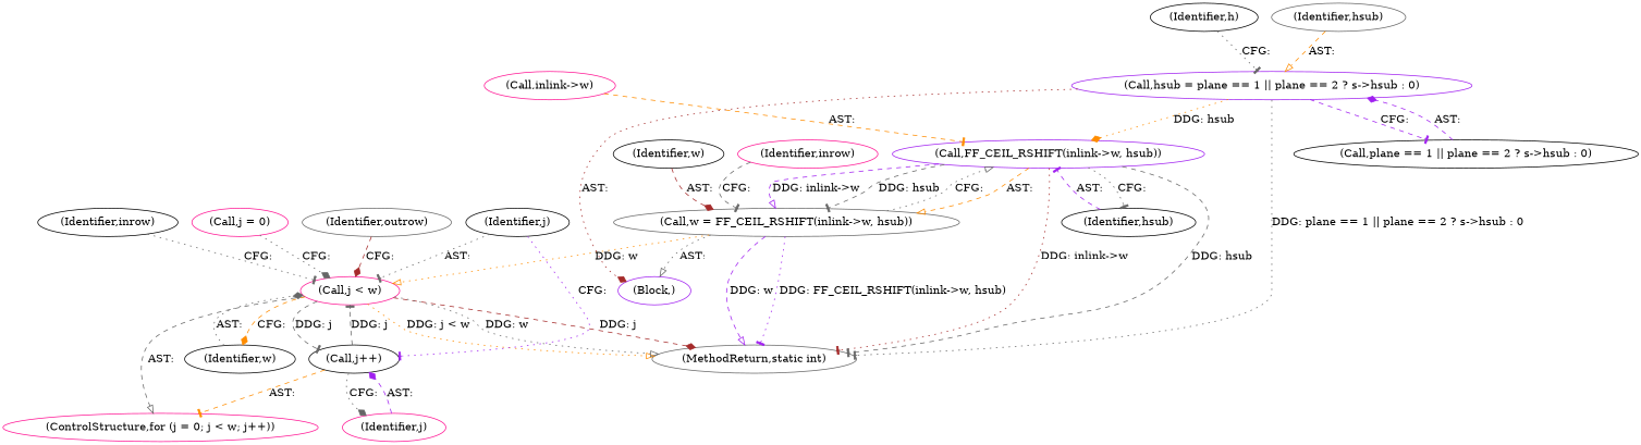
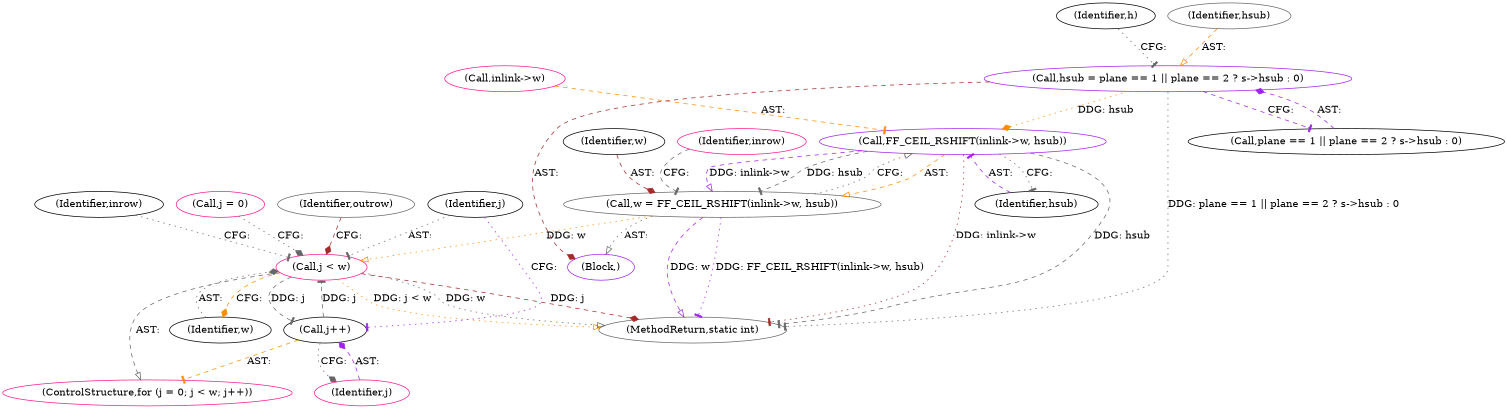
  digraph {
    node [color=black]
    edge [arrowhead=tee color=gray40 style=dashed]
    n1 [color=purple label="(Call,FF_CEIL_RSHIFT(inlink->w, hsub))"]
    n2 [color=gray40 label="(Call,w = FF_CEIL_RSHIFT(inlink->w, hsub))"]
    n3 [color=gray40 label="(MethodReturn,static int)"]
    n4 [label="(Identifier,hsub)"]
    n5 [color=purple label="(Block,)"]
    n6 [color=deeppink label="(Call,j < w)"]
    n7 [color=purple label="(Call,hsub = plane == 1 || plane == 2 ? s->hsub : 0)"]
    n8 [label="(Call,plane == 1 || plane == 2 ? s->hsub : 0)"]
    n9 [label="(Call,j++)"]
    n10 [color=deeppink label="(ControlStructure,for (j = 0; j < w; j++))"]
    n11 [label="(Identifier,w)"]
    n12 [color=deeppink label="(Identifier,j)"]
    n13 [color=deeppink label="(Call,j = 0)"]
    n14 [color=gray40 label="(Identifier,outrow)"]
    n15 [label="(Identifier,w)"]
    n16 [color=deeppink label="(Call,inlink->w)"]
    n17 [label="(Identifier,j)"]
    n18 [color=deeppink label="(Identifier,inrow)"]
    n19 [label="(Identifier,h)"]
    n20 [label="(Identifier,inrow)"]
    n21 [color=gray40 label="(Identifier,hsub)"]
    n1 -> n2 [arrowhead=onormal color=darkorange label="AST: "]
    n1 -> n2 [arrowhead=onormal color=purple label="DDG: inlink->w"]
    n1 -> n2 [label="DDG: hsub"]
    n1 -> n3 [color=brown label="DDG: inlink->w" style=dotted]
    n1 -> n3 [label="DDG: hsub"]
    n1 -> n4 [label="CFG: " style=dotted]
    n2 -> n1 [arrowhead=onormal label="CFG: " style=dotted]
    n2 -> n3 [arrowhead=onormal color=purple label="DDG: w"]
    n2 -> n3 [color=purple label="DDG: FF_CEIL_RSHIFT(inlink->w, hsub)" style=dotted]
    n2 -> n5 [arrowhead=onormal label="AST: " style=dotted]
    n2 -> n6 [arrowhead=onormal color=darkorange label="DDG: w" style=dotted]
    n4 -> n1 [color=purple label="AST: "]
    n6 -> n3 [arrowhead=diamond color=brown label="DDG: j"]
    n6 -> n3 [arrowhead=onormal color=darkorange label="DDG: j < w" style=dotted]
    n6 -> n3 [arrowhead=onormal label="DDG: w" style=dotted]
    n6 -> n9 [label="DDG: j"]
    n6 -> n10 [arrowhead=onormal label="AST: "]
    n6 -> n11 [arrowhead=diamond color=darkorange label="CFG: "]
    n7 -> n1 [arrowhead=diamond color=darkorange label="DDG: hsub" style=dotted]
    n7 -> n3 [label="DDG: plane == 1 || plane == 2 ? s->hsub : 0" style=dotted]
-   n7 -> n5 [arrowhead=diamond color=brown label="AST: " style=dotted]
+   n7 -> n5 [arrowhead=diamond color=brown label="AST: "]
    n7 -> n8 [color=purple label="CFG: "]
    n8 -> n7 [arrowhead=diamond color=purple label="AST: "]
    n9 -> n6 [label="DDG: j"]
    n9 -> n10 [color=darkorange label="AST: "]
    n9 -> n12 [arrowhead=diamond label="CFG: " style=dotted]
    n11 -> n6 [arrowhead=diamond label="AST: " style=dotted]
    n12 -> n9 [arrowhead=diamond color=purple label="AST: "]
    n13 -> n6 [arrowhead=diamond label="CFG: " style=dotted]
    n14 -> n6 [arrowhead=diamond color=brown label="CFG: "]
    n15 -> n2 [arrowhead=diamond color=brown label="AST: "]
    n16 -> n1 [color=darkorange label="AST: "]
    n17 -> n6 [label="AST: " style=dotted]
    n17 -> n9 [color=purple label="CFG: " style=dotted]
    n18 -> n2 [label="CFG: "]
    n19 -> n7 [label="CFG: " style=dotted]
    n20 -> n6 [label="CFG: " style=dotted]
    n21 -> n7 [arrowhead=onormal color=darkorange label="AST: "]
  }
